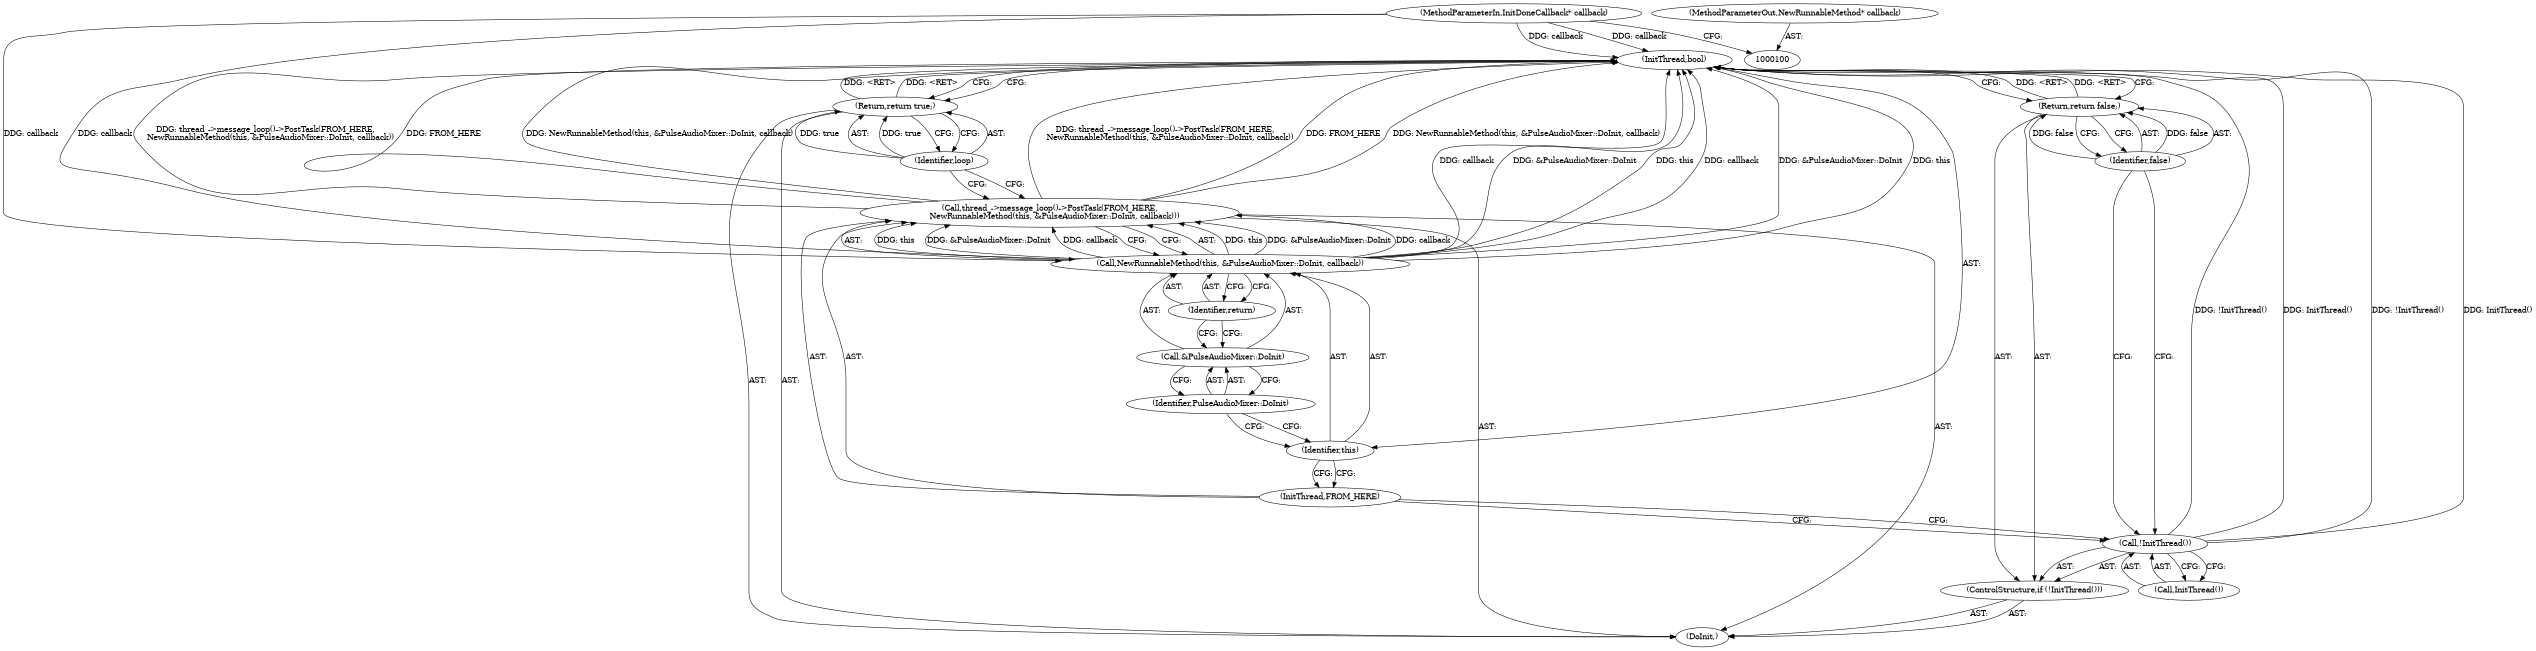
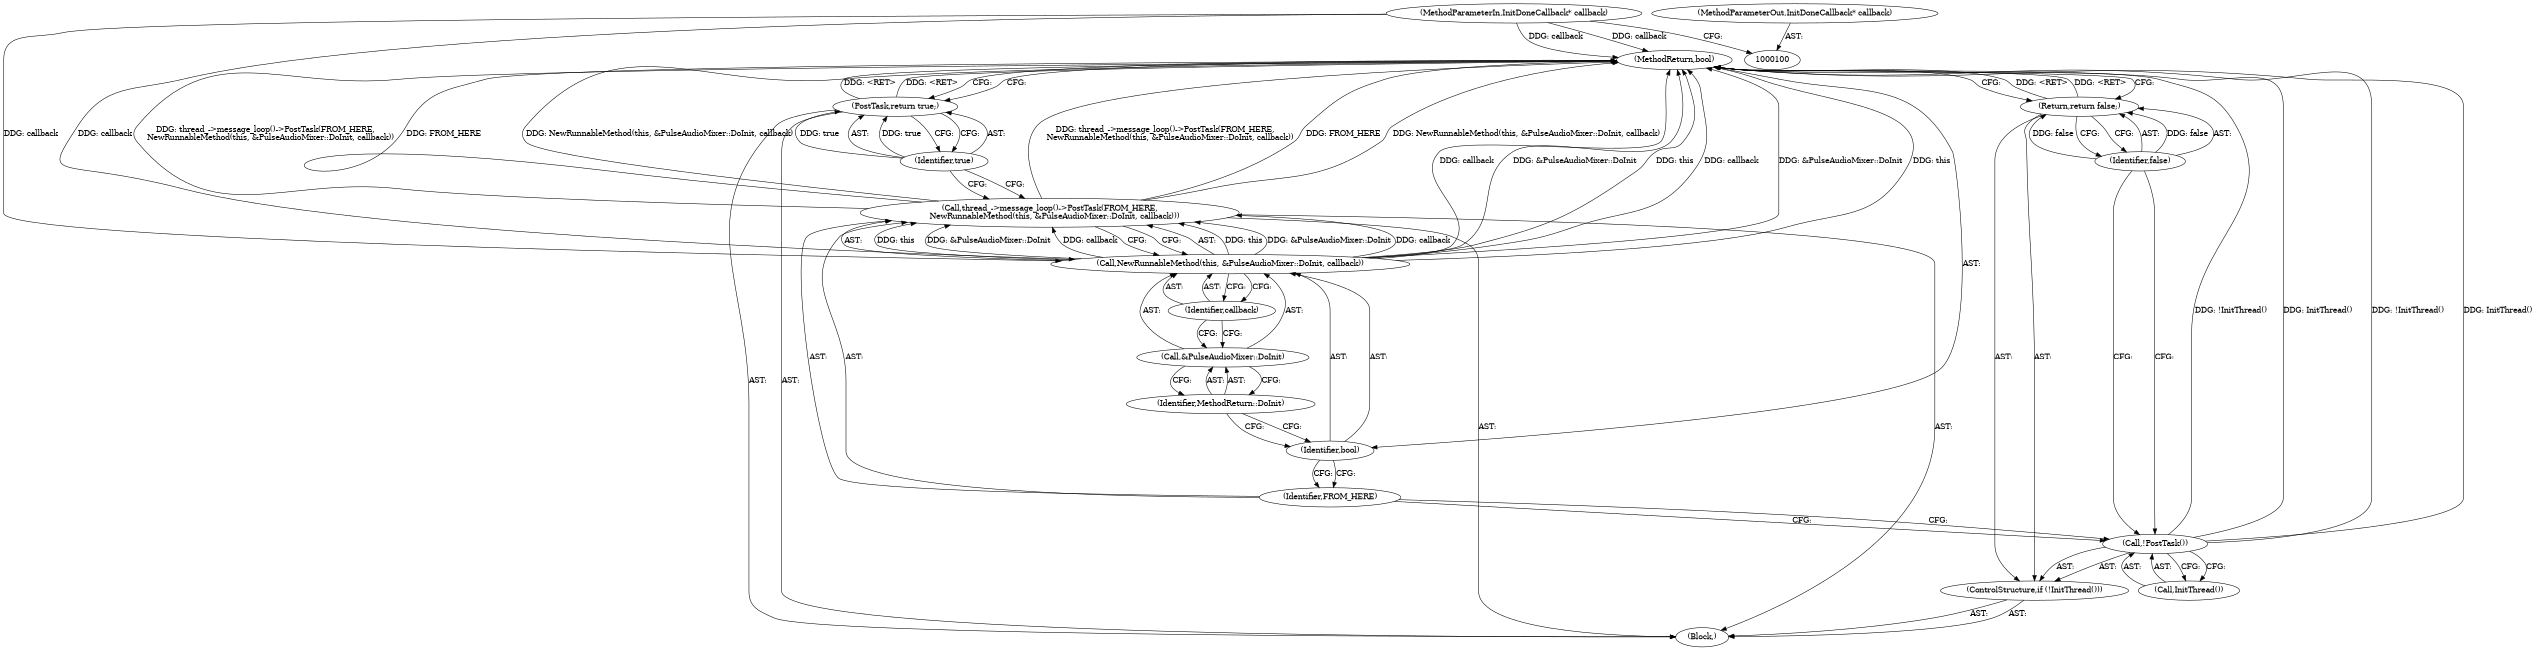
  digraph {
-   n1 [label="(InitThread,bool)"]
+   n1 [label="(MethodReturn,bool)"]
    n2 [label="(Return,return false;)"]
-   n3 [label="(Return,return true;)"]
-   n4 [label="(Identifier,this)"]
+   n3 [label="(PostTask,return true;)"]
+   n4 [label="(Identifier,bool)"]
    n5 [label="(ControlStructure,if (!InitThread()))"]
    n6 [label="(Identifier,false)"]
-   n7 [label="(DoInit,)"]
-   n8 [label="(Identifier,loop)"]
+   n7 [label="(Block,)"]
+   n8 [label="(Identifier,true)"]
    n9 [label="(MethodParameterIn,InitDoneCallback* callback)"]
    1000100
    n11 [label="(Call,NewRunnableMethod(this, &PulseAudioMixer::DoInit, callback))"]
    n12 [label="(Call,thread_->message_loop()->PostTask(FROM_HERE,\n    NewRunnableMethod(this, &PulseAudioMixer::DoInit, callback)))"]
-   n13 [label="(Identifier,return)"]
-   n14 [label="(MethodParameterOut,NewRunnableMethod* callback)"]
-   n15 [label="(Call,!InitThread())"]
+   n13 [label="(Identifier,callback)"]
+   n14 [label="(MethodParameterOut,InitDoneCallback* callback)"]
+   n15 [label="(Call,!PostTask())"]
    n16 [label="(Call,InitThread())"]
-   n17 [label="(InitThread,FROM_HERE)"]
+   n17 [label="(Identifier,FROM_HERE)"]
    n18 [label="(Call,&PulseAudioMixer::DoInit)"]
-   n19 [label="(Identifier,PulseAudioMixer::DoInit)"]
+   n19 [label="(Identifier,MethodReturn::DoInit)"]
    n1 -> n2 [label="CFG: "]
    n1 -> n2 [label="CFG: "]
    n1 -> n3 [label="CFG: "]
    n1 -> n3 [label="CFG: "]
    n1 -> n4 [label="AST: "]
    n2 -> n1 [label="DDG: <RET>"]
    n2 -> n1 [label="DDG: <RET>"]
    n2 -> n5 [label="AST: "]
    n2 -> n5 [label="AST: "]
    n2 -> n6 [label="CFG: "]
    n2 -> n6 [label="CFG: "]
    n3 -> n1 [label="DDG: <RET>"]
    n3 -> n1 [label="DDG: <RET>"]
    n3 -> n7 [label="AST: "]
    n3 -> n7 [label="AST: "]
    n3 -> n8 [label="CFG: "]
    n3 -> n8 [label="CFG: "]
    n4 -> n11 [label="AST: "]
    n4 -> n11 [label="AST: "]
    n4 -> n17 [label="CFG: "]
    n4 -> n17 [label="CFG: "]
    n5 -> n7 [label="AST: "]
    n5 -> n7 [label="AST: "]
    n6 -> n2 [label="AST: "]
    n6 -> n2 [label="DDG: false"]
    n6 -> n2 [label="AST: "]
    n6 -> n2 [label="DDG: false"]
    n6 -> n15 [label="CFG: "]
    n6 -> n15 [label="CFG: "]
    n8 -> n3 [label="AST: "]
    n8 -> n3 [label="DDG: true"]
    n8 -> n3 [label="AST: "]
    n8 -> n3 [label="DDG: true"]
    n8 -> n12 [label="CFG: "]
    n8 -> n12 [label="CFG: "]
    n9 -> n1 [label="DDG: callback"]
    n9 -> n1 [label="DDG: callback"]
    n9 -> 1000100 [label="CFG: "]
    n9 -> n11 [label="DDG: callback"]
    n9 -> n11 [label="DDG: callback"]
    n11 -> n1 [label="DDG: callback"]
    n11 -> n1 [label="DDG: &PulseAudioMixer::DoInit"]
    n11 -> n1 [label="DDG: this"]
    n11 -> n1 [label="DDG: callback"]
    n11 -> n1 [label="DDG: &PulseAudioMixer::DoInit"]
    n11 -> n1 [label="DDG: this"]
    n11 -> n12 [label="AST: "]
    n11 -> n12 [label="DDG: this"]
    n11 -> n12 [label="DDG: &PulseAudioMixer::DoInit"]
    n11 -> n12 [label="DDG: callback"]
    n11 -> n12 [label="AST: "]
    n11 -> n12 [label="DDG: this"]
    n11 -> n12 [label="DDG: &PulseAudioMixer::DoInit"]
    n11 -> n12 [label="DDG: callback"]
    n11 -> n13 [label="CFG: "]
    n11 -> n13 [label="CFG: "]
    n12 -> n1 [label="DDG: thread_->message_loop()->PostTask(FROM_HERE,\n    NewRunnableMethod(this, &PulseAudioMixer::DoInit, callback))"]
    n12 -> n1 [label="DDG: FROM_HERE"]
    n12 -> n1 [label="DDG: NewRunnableMethod(this, &PulseAudioMixer::DoInit, callback)"]
    n12 -> n1 [label="DDG: thread_->message_loop()->PostTask(FROM_HERE,\n    NewRunnableMethod(this, &PulseAudioMixer::DoInit, callback))"]
    n12 -> n1 [label="DDG: FROM_HERE"]
    n12 -> n1 [label="DDG: NewRunnableMethod(this, &PulseAudioMixer::DoInit, callback)"]
    n12 -> n7 [label="AST: "]
    n12 -> n7 [label="AST: "]
    n12 -> n11 [label="CFG: "]
    n12 -> n11 [label="CFG: "]
    n13 -> n11 [label="AST: "]
    n13 -> n11 [label="AST: "]
    n13 -> n18 [label="CFG: "]
    n13 -> n18 [label="CFG: "]
    n14 -> 1000100 [label="AST: "]
    n15 -> n1 [label="DDG: !InitThread()"]
    n15 -> n1 [label="DDG: InitThread()"]
    n15 -> n1 [label="DDG: !InitThread()"]
    n15 -> n1 [label="DDG: InitThread()"]
    n15 -> n5 [label="AST: "]
    n15 -> n5 [label="AST: "]
    n15 -> n16 [label="CFG: "]
    n15 -> n16 [label="CFG: "]
    n16 -> n15 [label="AST: "]
    n16 -> n15 [label="AST: "]
    n17 -> n12 [label="AST: "]
    n17 -> n12 [label="AST: "]
    n17 -> n15 [label="CFG: "]
    n17 -> n15 [label="CFG: "]
    n18 -> n11 [label="AST: "]
    n18 -> n11 [label="AST: "]
    n18 -> n19 [label="CFG: "]
    n18 -> n19 [label="CFG: "]
    n19 -> n4 [label="CFG: "]
    n19 -> n4 [label="CFG: "]
    n19 -> n18 [label="AST: "]
    n19 -> n18 [label="AST: "]
  }
